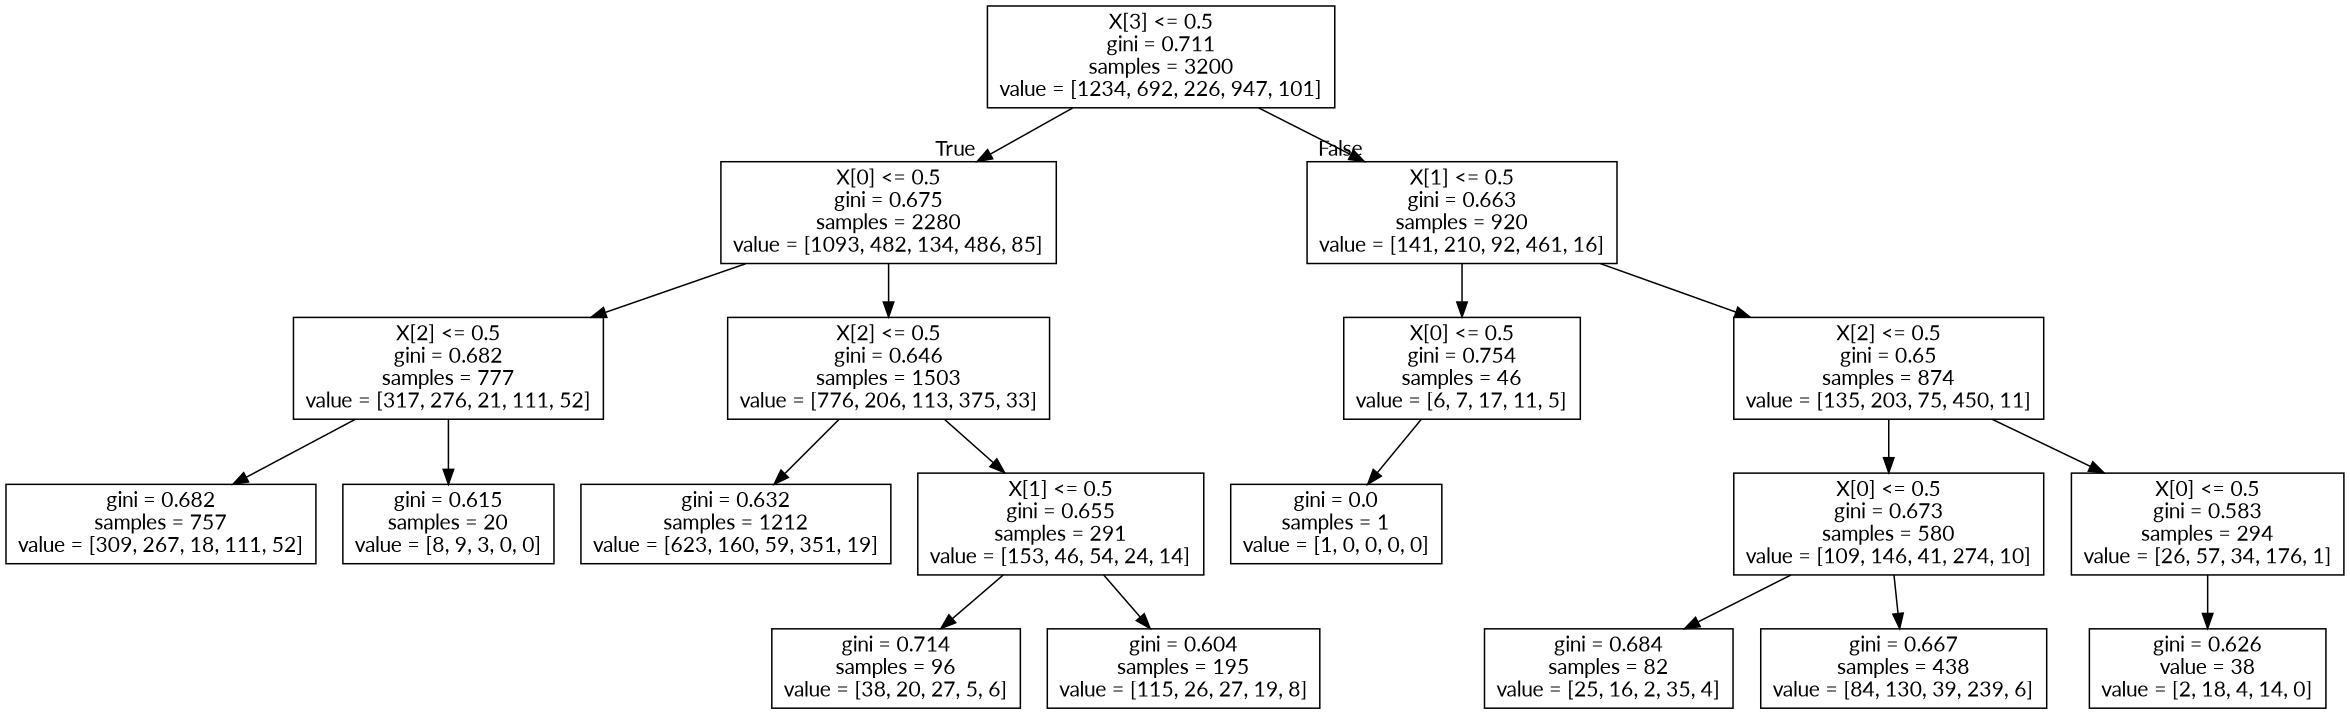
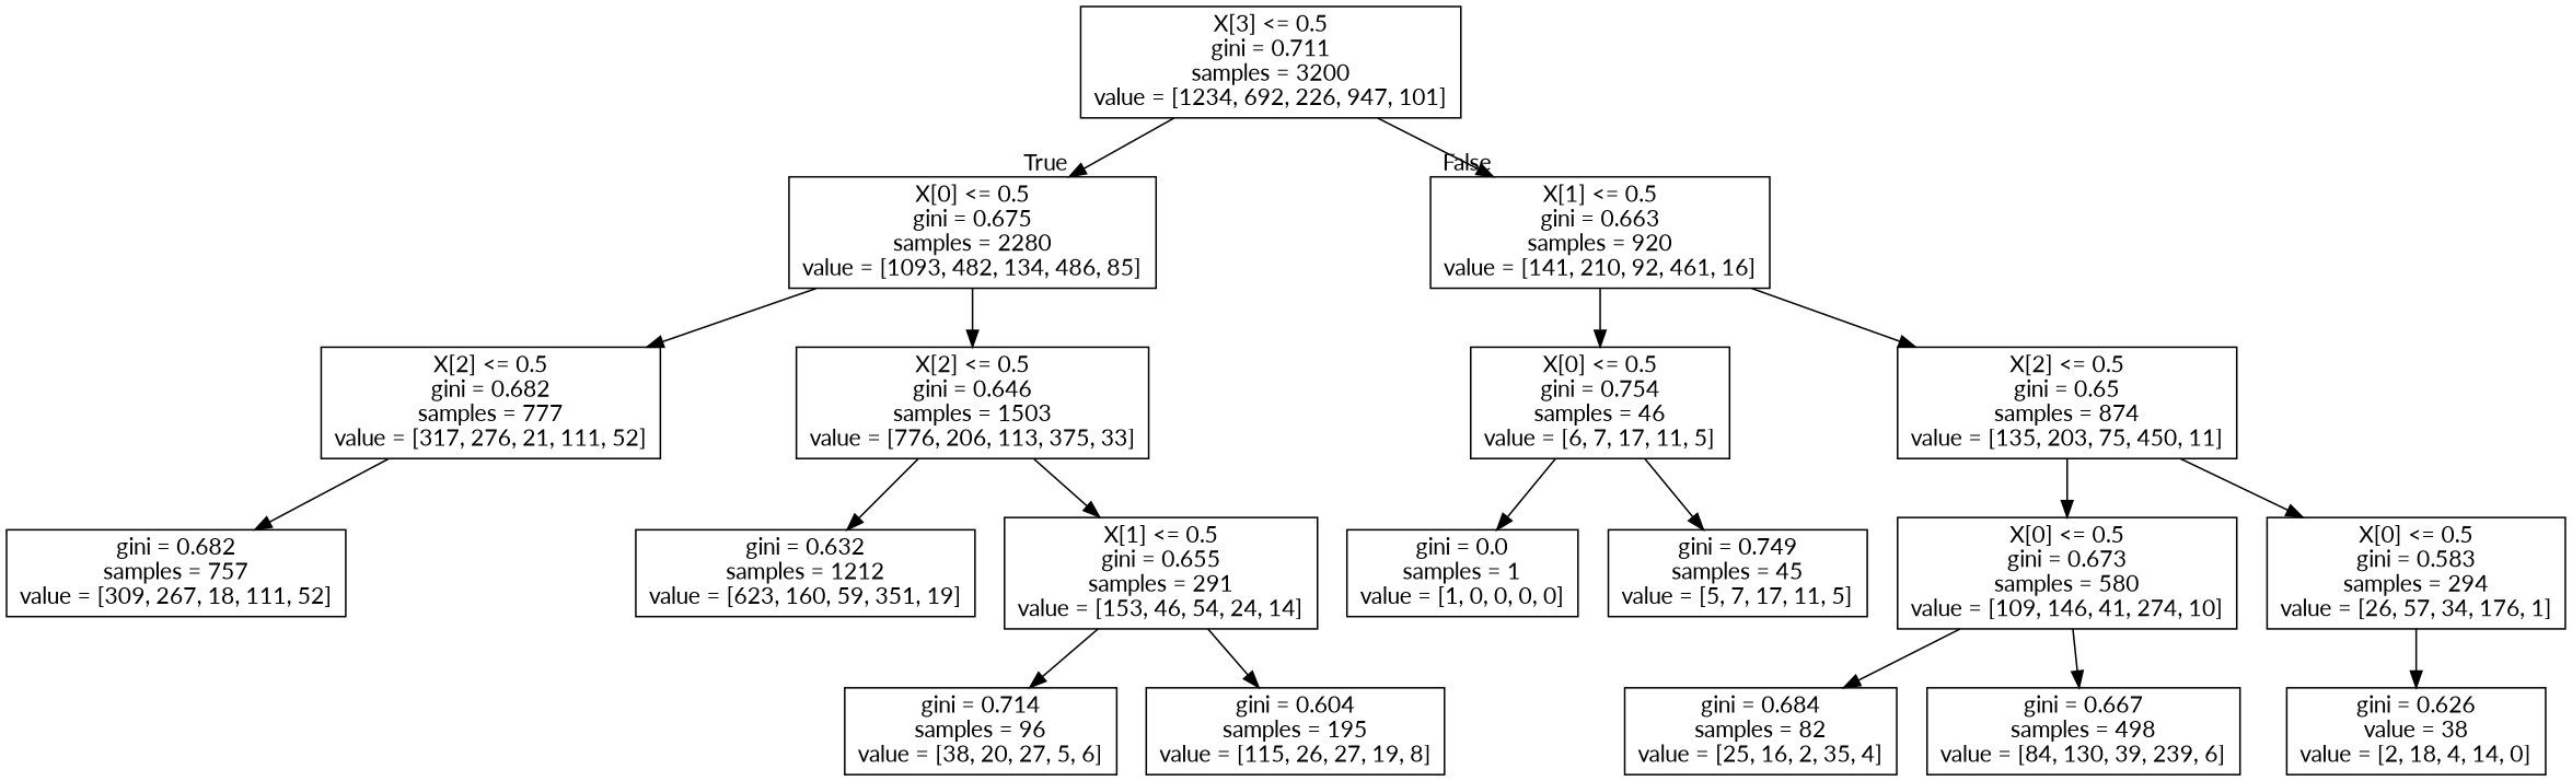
  digraph {
    fontname=Lato
    node [fontname=Lato shape=box]
    edge [fontname=Lato]
    n1 [label="X[3] <= 0.5\ngini = 0.711\nsamples = 3200\nvalue = [1234, 692, 226, 947, 101]"]
    n2 [label="X[0] <= 0.5\ngini = 0.675\nsamples = 2280\nvalue = [1093, 482, 134, 486, 85]"]
    n3 [label="X[1] <= 0.5\ngini = 0.663\nsamples = 920\nvalue = [141, 210, 92, 461, 16]"]
    n4 [label="X[2] <= 0.5\ngini = 0.682\nsamples = 777\nvalue = [317, 276, 21, 111, 52]"]
    n5 [label="X[2] <= 0.5\ngini = 0.646\nsamples = 1503\nvalue = [776, 206, 113, 375, 33]"]
    n6 [label="X[0] <= 0.5\ngini = 0.754\nsamples = 46\nvalue = [6, 7, 17, 11, 5]"]
    n7 [label="X[2] <= 0.5\ngini = 0.65\nsamples = 874\nvalue = [135, 203, 75, 450, 11]"]
    n8 [label="gini = 0.682\nsamples = 757\nvalue = [309, 267, 18, 111, 52]"]
-   n9 [label="gini = 0.615\nsamples = 20\nvalue = [8, 9, 3, 0, 0]"]
    n10 [label="gini = 0.632\nsamples = 1212\nvalue = [623, 160, 59, 351, 19]"]
    n11 [label="X[1] <= 0.5\ngini = 0.655\nsamples = 291\nvalue = [153, 46, 54, 24, 14]"]
    n12 [label="gini = 0.714\nsamples = 96\nvalue = [38, 20, 27, 5, 6]"]
    n13 [label="gini = 0.604\nsamples = 195\nvalue = [115, 26, 27, 19, 8]"]
    n14 [label="gini = 0.0\nsamples = 1\nvalue = [1, 0, 0, 0, 0]"]
+   n15 [label="gini = 0.749\nsamples = 45\nvalue = [5, 7, 17, 11, 5]"]
    n16 [label="X[0] <= 0.5\ngini = 0.673\nsamples = 580\nvalue = [109, 146, 41, 274, 10]"]
    n17 [label="X[0] <= 0.5\ngini = 0.583\nsamples = 294\nvalue = [26, 57, 34, 176, 1]"]
    n18 [label="gini = 0.684\nsamples = 82\nvalue = [25, 16, 2, 35, 4]"]
-   n19 [label="gini = 0.667\nsamples = 438\nvalue = [84, 130, 39, 239, 6]"]
+   n19 [label="gini = 0.667\nsamples = 498\nvalue = [84, 130, 39, 239, 6]"]
    n20 [label="gini = 0.626\nvalue = 38\nvalue = [2, 18, 4, 14, 0]"]
    n1 -> n2 [headlabel=True labelangle=45 labeldistance=2.5]
    n1 -> n3 [headlabel=False labelangle=-45 labeldistance=2.5]
    n2 -> n4
    n2 -> n5
    n3 -> n6
    n3 -> n7
    n4 -> n8
-   n4 -> n9
    n5 -> n10
    n5 -> n11
    n6 -> n14
+   n6 -> n15
    n7 -> n16
    n7 -> n17
    n11 -> n12
    n11 -> n13
    n16 -> n18
    n16 -> n19
    n17 -> n20
  }
